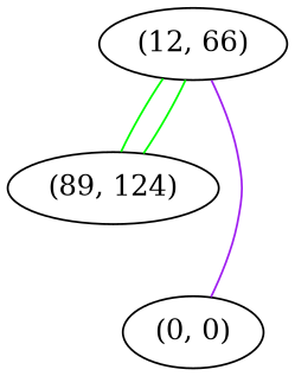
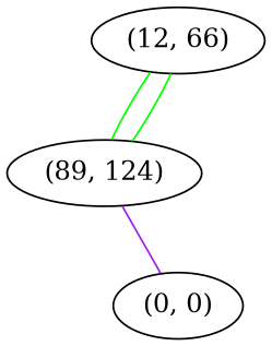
  graph {
    edge [color=green weight=2]
    n1 [label="(89, 124)"]
    "(12, 66)"
    "(0, 0)"
    "(12, 66)" -- n1
    "(12, 66)" -- n1
-   "(12, 66)" -- "(0, 0)" [color=purple weight=4]
+   n1 -- "(0, 0)" [color=purple weight=4]
  }
